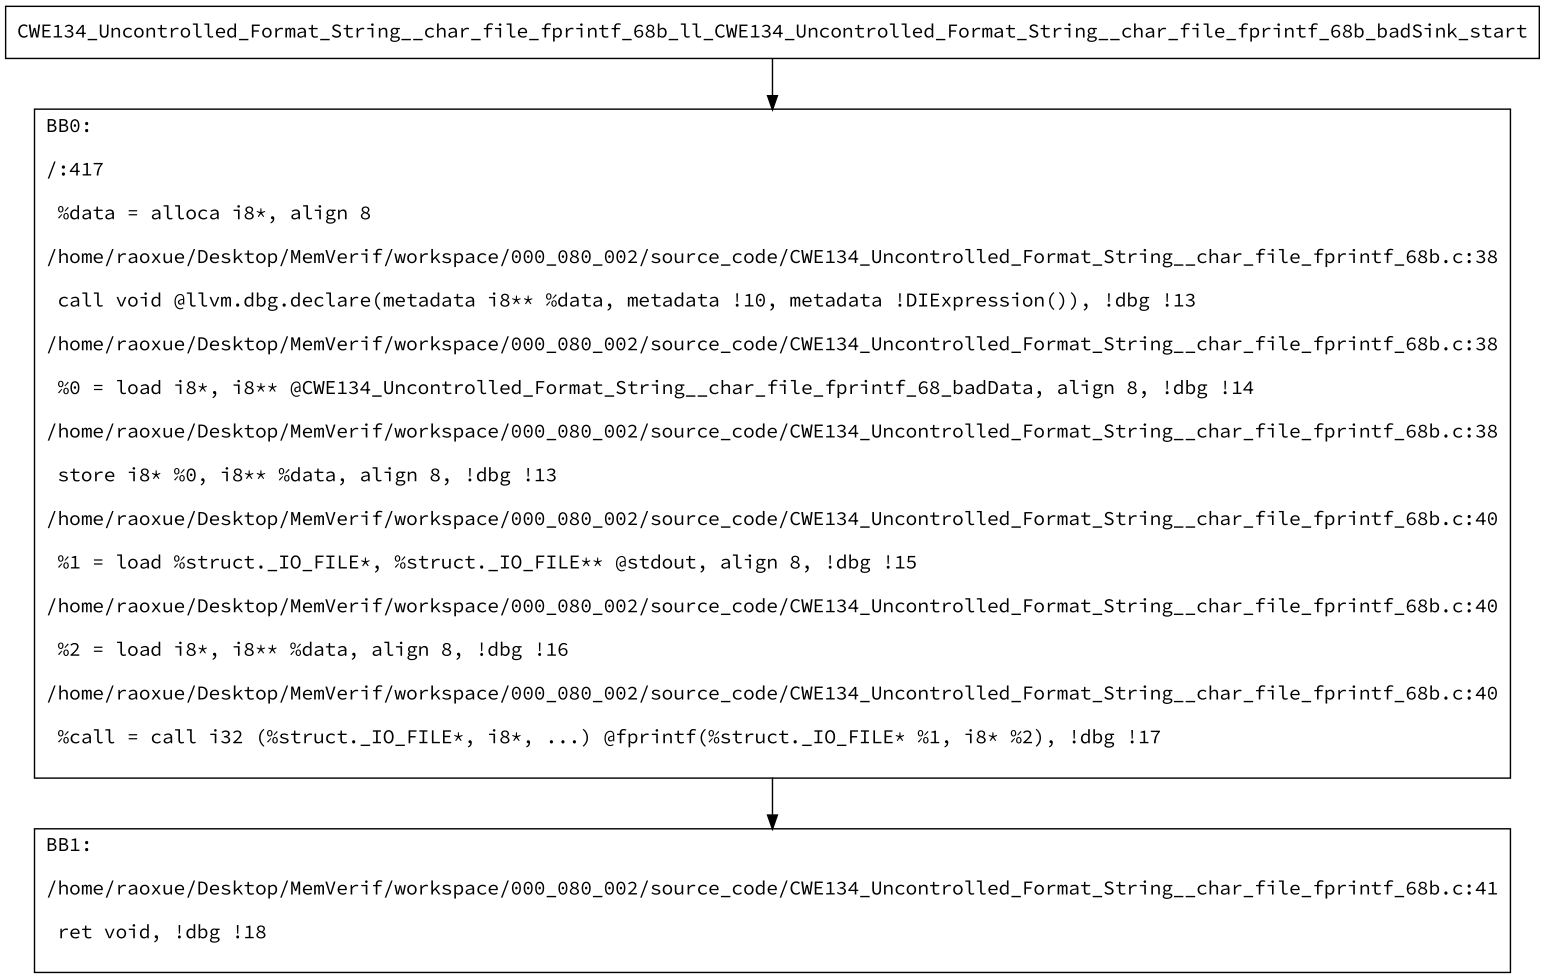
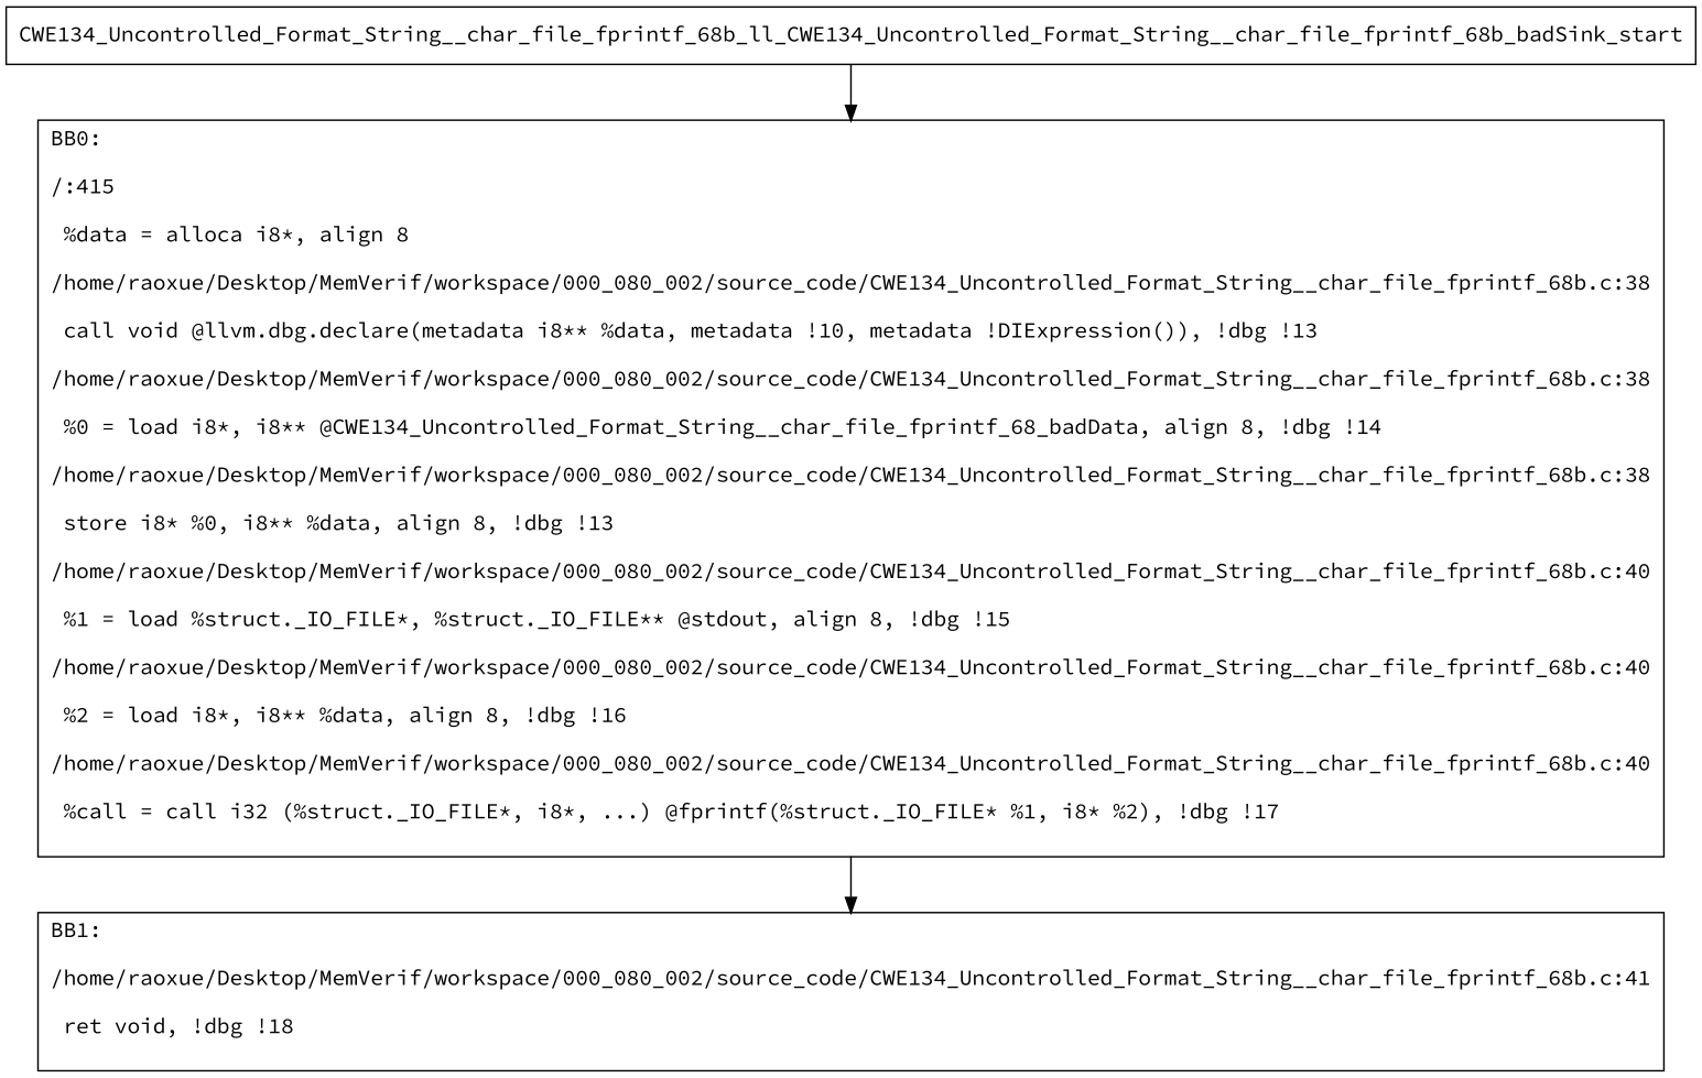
  digraph {
    fontname="Source Code Pro"
    node [shape=record fontname="Source Code Pro"]
    edge [fontname="Source Code Pro"]
    n1 [label="{CWE134_Uncontrolled_Format_String__char_file_fprintf_68b_ll_CWE134_Uncontrolled_Format_String__char_file_fprintf_68b_badSink_start}"]
-   n2 [label="{BB0:\l\l/:417\l\n  %data = alloca i8*, align 8\l\n/home/raoxue/Desktop/MemVerif/workspace/000_080_002/source_code/CWE134_Uncontrolled_Format_String__char_file_fprintf_68b.c:38\l\n  call void @llvm.dbg.declare(metadata i8** %data, metadata !10, metadata !DIExpression()), !dbg !13\l\n/home/raoxue/Desktop/MemVerif/workspace/000_080_002/source_code/CWE134_Uncontrolled_Format_String__char_file_fprintf_68b.c:38\l\n  %0 = load i8*, i8** @CWE134_Uncontrolled_Format_String__char_file_fprintf_68_badData, align 8, !dbg !14\l\n/home/raoxue/Desktop/MemVerif/workspace/000_080_002/source_code/CWE134_Uncontrolled_Format_String__char_file_fprintf_68b.c:38\l\n  store i8* %0, i8** %data, align 8, !dbg !13\l\n/home/raoxue/Desktop/MemVerif/workspace/000_080_002/source_code/CWE134_Uncontrolled_Format_String__char_file_fprintf_68b.c:40\l\n  %1 = load %struct._IO_FILE*, %struct._IO_FILE** @stdout, align 8, !dbg !15\l\n/home/raoxue/Desktop/MemVerif/workspace/000_080_002/source_code/CWE134_Uncontrolled_Format_String__char_file_fprintf_68b.c:40\l\n  %2 = load i8*, i8** %data, align 8, !dbg !16\l\n/home/raoxue/Desktop/MemVerif/workspace/000_080_002/source_code/CWE134_Uncontrolled_Format_String__char_file_fprintf_68b.c:40\l\n  %call = call i32 (%struct._IO_FILE*, i8*, ...) @fprintf(%struct._IO_FILE* %1, i8* %2), !dbg !17\l\n}"]
+   n2 [label="{BB0:\l\l/:415\l\n  %data = alloca i8*, align 8\l\n/home/raoxue/Desktop/MemVerif/workspace/000_080_002/source_code/CWE134_Uncontrolled_Format_String__char_file_fprintf_68b.c:38\l\n  call void @llvm.dbg.declare(metadata i8** %data, metadata !10, metadata !DIExpression()), !dbg !13\l\n/home/raoxue/Desktop/MemVerif/workspace/000_080_002/source_code/CWE134_Uncontrolled_Format_String__char_file_fprintf_68b.c:38\l\n  %0 = load i8*, i8** @CWE134_Uncontrolled_Format_String__char_file_fprintf_68_badData, align 8, !dbg !14\l\n/home/raoxue/Desktop/MemVerif/workspace/000_080_002/source_code/CWE134_Uncontrolled_Format_String__char_file_fprintf_68b.c:38\l\n  store i8* %0, i8** %data, align 8, !dbg !13\l\n/home/raoxue/Desktop/MemVerif/workspace/000_080_002/source_code/CWE134_Uncontrolled_Format_String__char_file_fprintf_68b.c:40\l\n  %1 = load %struct._IO_FILE*, %struct._IO_FILE** @stdout, align 8, !dbg !15\l\n/home/raoxue/Desktop/MemVerif/workspace/000_080_002/source_code/CWE134_Uncontrolled_Format_String__char_file_fprintf_68b.c:40\l\n  %2 = load i8*, i8** %data, align 8, !dbg !16\l\n/home/raoxue/Desktop/MemVerif/workspace/000_080_002/source_code/CWE134_Uncontrolled_Format_String__char_file_fprintf_68b.c:40\l\n  %call = call i32 (%struct._IO_FILE*, i8*, ...) @fprintf(%struct._IO_FILE* %1, i8* %2), !dbg !17\l\n}"]
    n3 [label="{BB1:\l\l/home/raoxue/Desktop/MemVerif/workspace/000_080_002/source_code/CWE134_Uncontrolled_Format_String__char_file_fprintf_68b.c:41\l\n  ret void, !dbg !18\l\n}"]
    n1 -> n2
    n2 -> n3
  }
